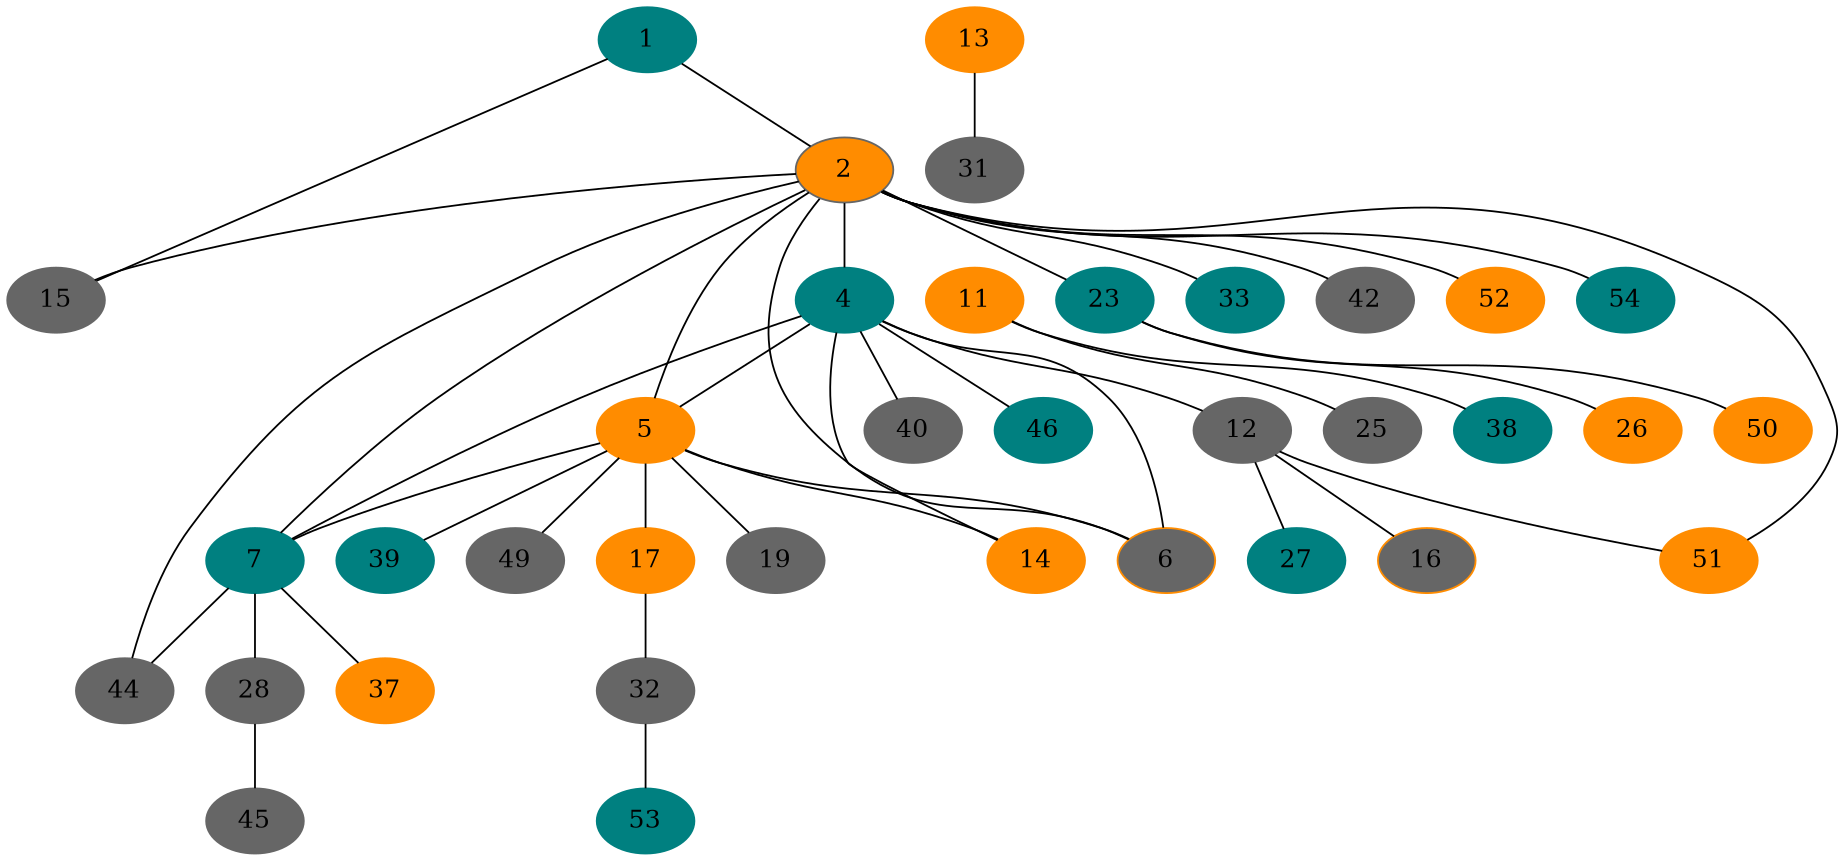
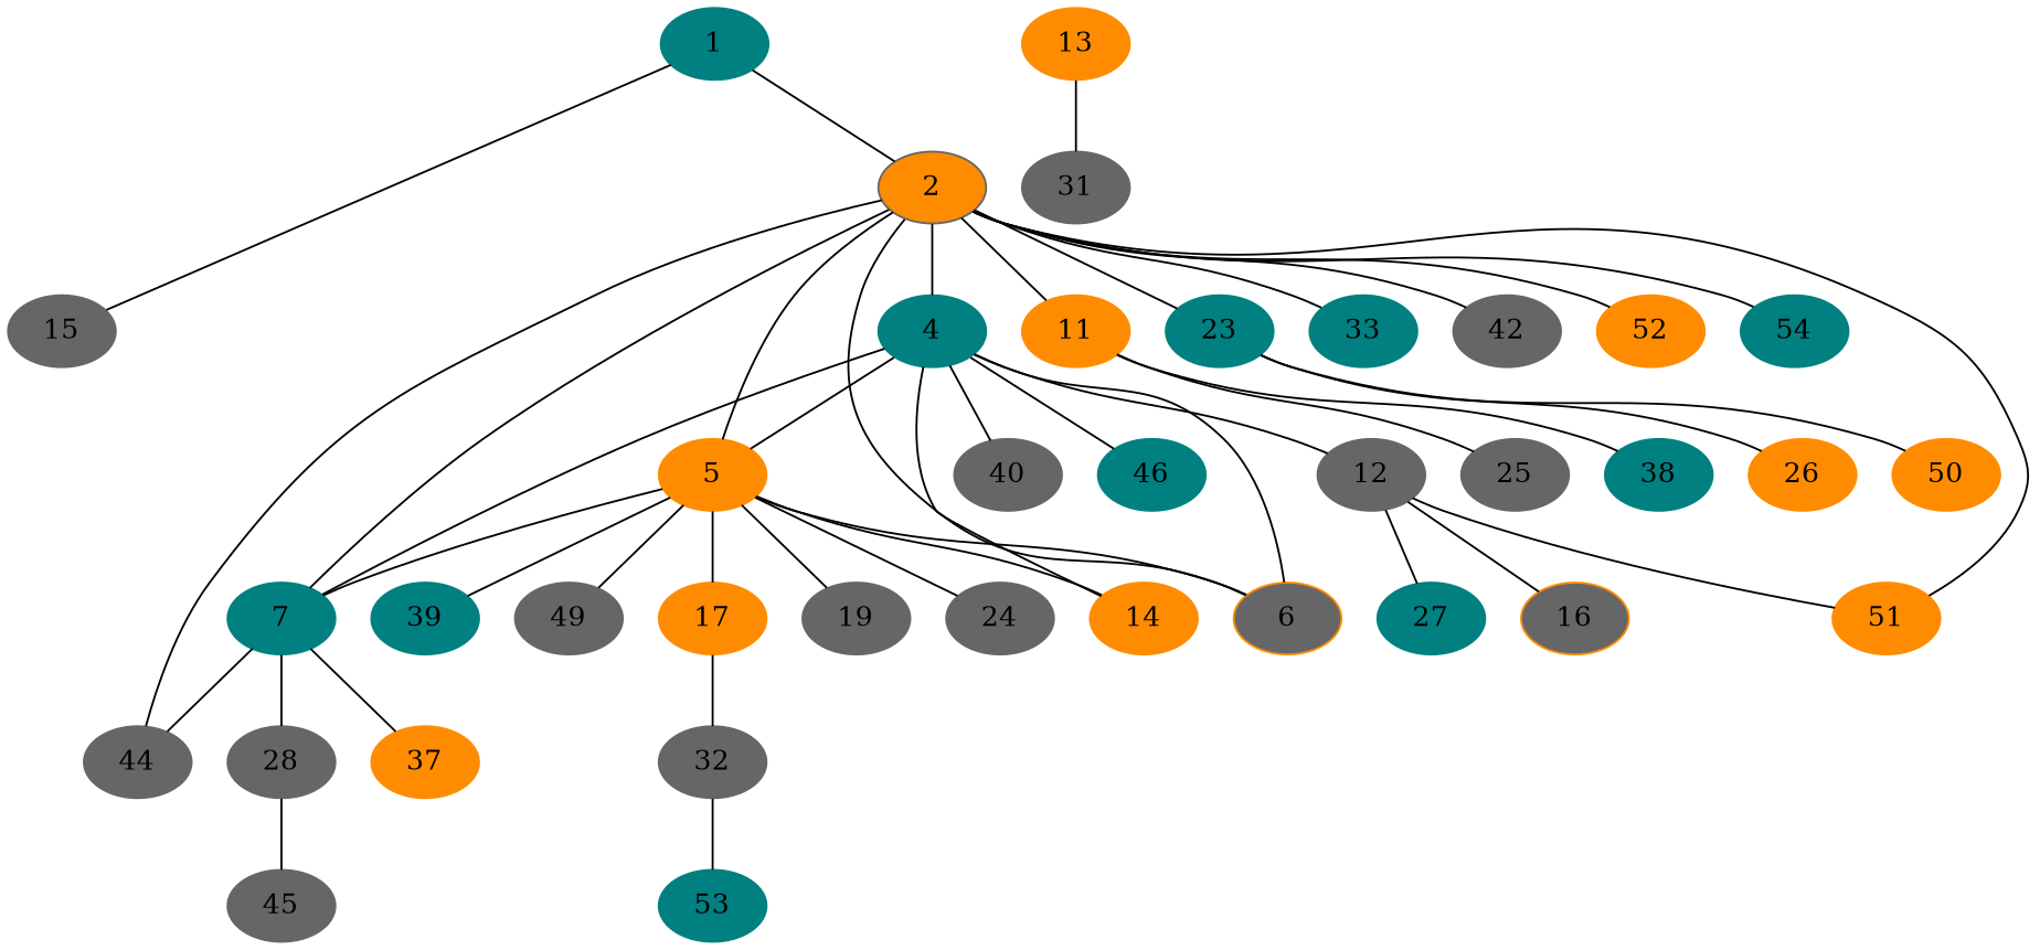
  graph {
    node [color=gray40 style=filled]
    1 [color=teal super="+35"]
    2 [fillcolor=darkorange super="+3"]
    15 [super="+36"]
    4 [color=teal super="+10"]
    5 [color=darkorange super="+8"]
    6 [color=darkorange fillcolor=gray40]
    7 [color=teal super="+9"]
    11 [color=darkorange super="+22"]
    23 [color=teal super="+43"]
    33 [color=teal]
    42
    44
    51 [color=darkorange]
    52 [color=darkorange]
    54 [color=teal]
    12 [super="+18"]
    14 [color=darkorange super="+41"]
    40
    46 [color=teal super="+47"]
    17 [color=darkorange]
    19
+   24
    39 [color=teal]
    49
    28 [super="+29"]
    37 [color=darkorange]
    25 [super="+34"]
    38 [color=teal]
    26 [color=darkorange super="+30"]
    50 [color=darkorange]
    16 [color=darkorange fillcolor=gray40 super="+20"]
    27 [color=teal]
    13 [color=darkorange super="+21"]
    31
    32 [super="+48"]
    45
    53 [color=teal]
    1 -- 2
    1 -- 15
    2 -- 4
    2 -- 5
    2 -- 6
    2 -- 7 [weight=2]
-   2 -- 15
+   2 -- 11
    2 -- 23
    2 -- 33
    2 -- 42
    2 -- 44
    2 -- 51
    2 -- 52
    2 -- 54
    4 -- 5
    4 -- 6
    4 -- 7
    4 -- 12
    4 -- 14
    4 -- 40
    4 -- 46
    5 -- 6
    5 -- 7
    5 -- 14
    5 -- 17
    5 -- 19
+   5 -- 24
    5 -- 39
    5 -- 49
    7 -- 44
    7 -- 28 [weight=2]
    7 -- 37
    11 -- 25
    11 -- 38
    23 -- 26
    23 -- 50
    12 -- 51
    12 -- 16
    12 -- 27
    17 -- 32
    28 -- 45
    13 -- 31
    32 -- 53
  }
